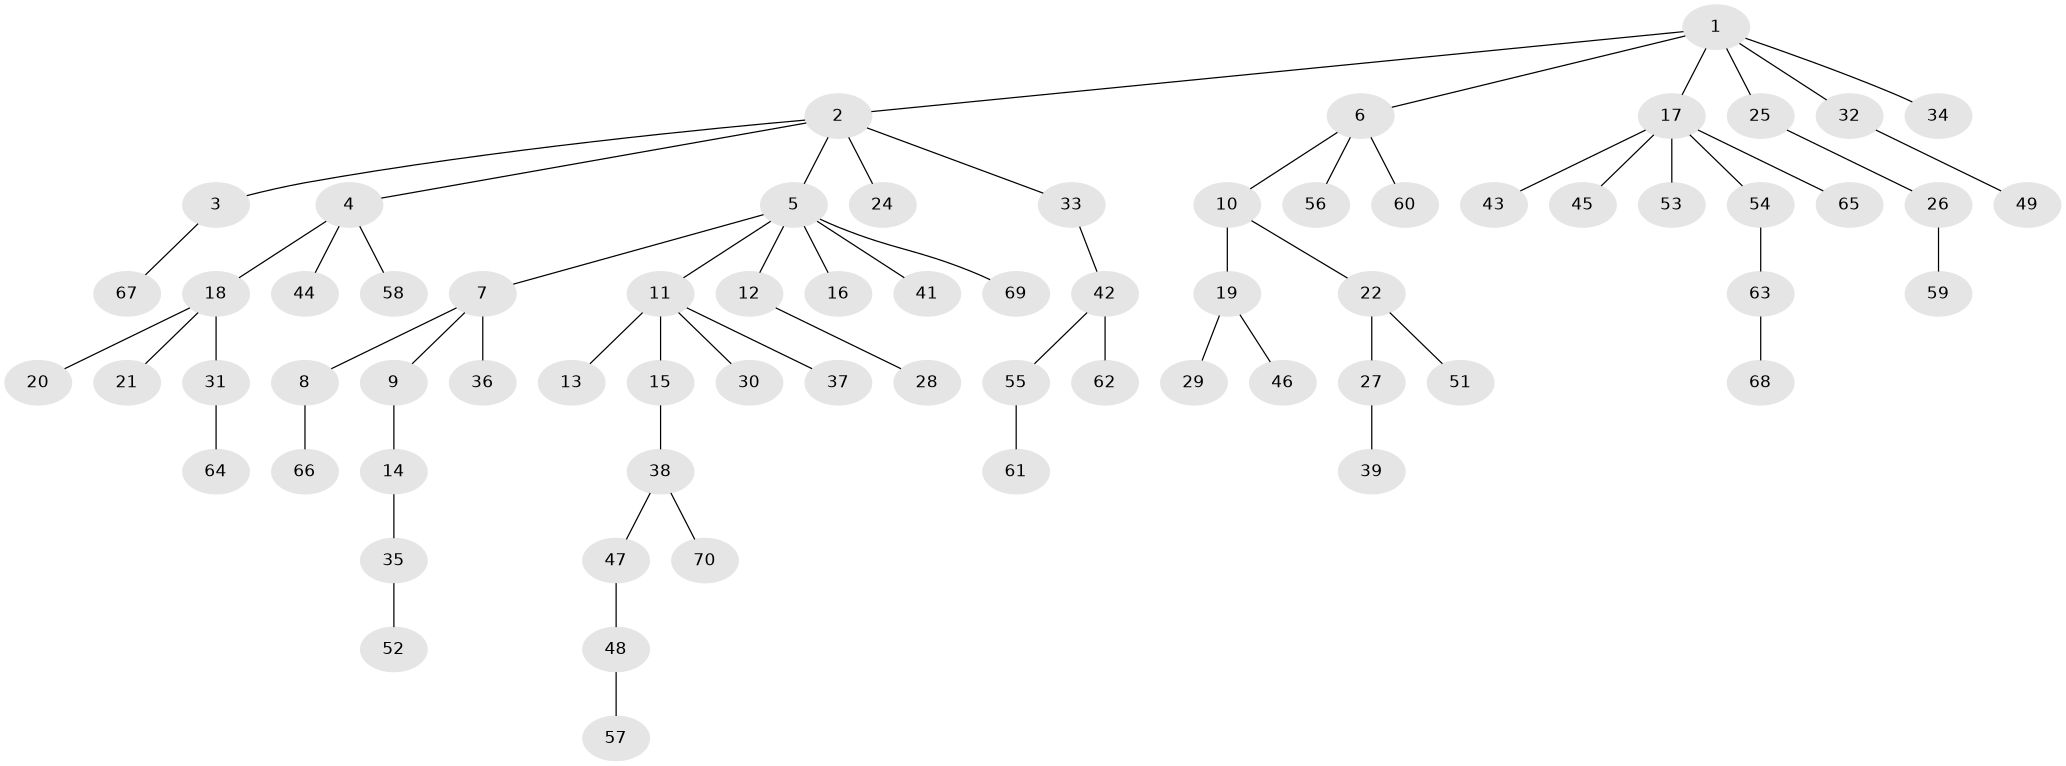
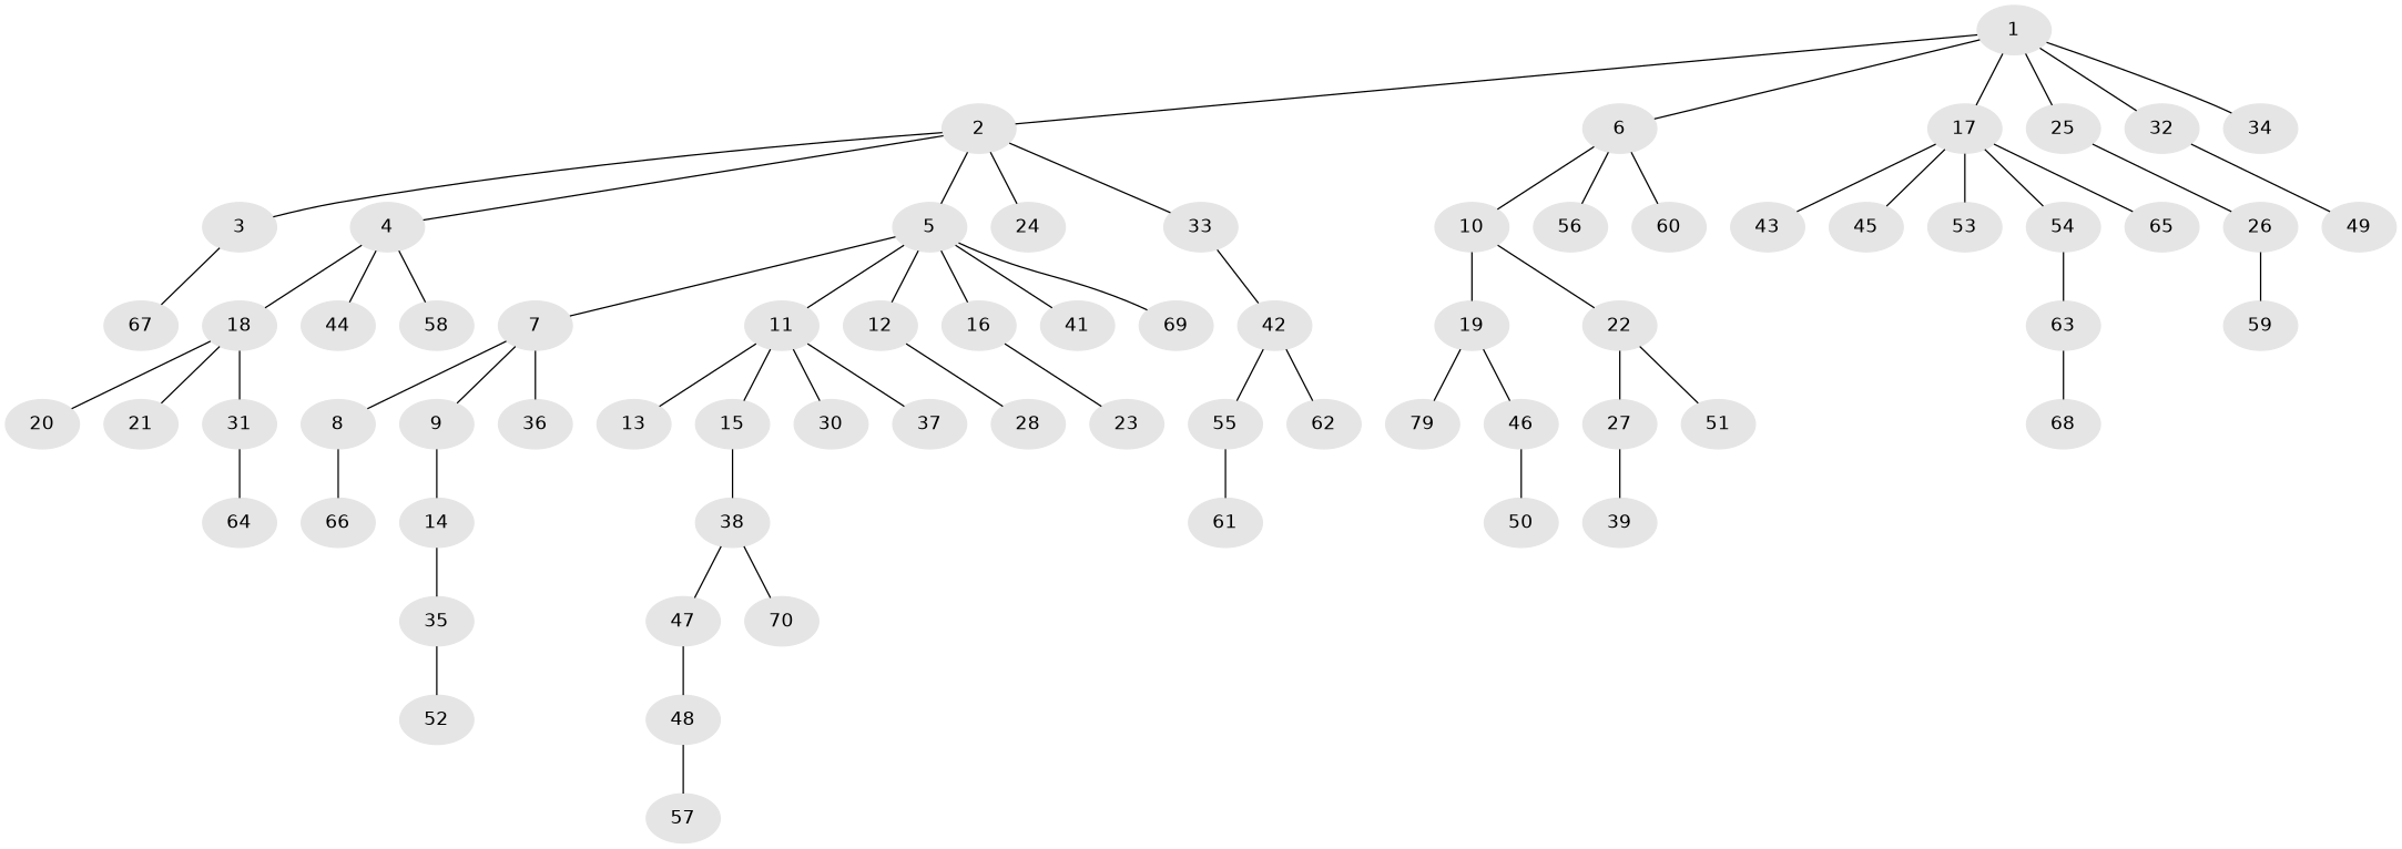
  graph {
    fontname="DejaVu Sans"
    node [color=gray90 fontname="DejaVu Sans" style=filled]
    edge [fontname="DejaVu Sans"]
    1
    2
    6
    17
    25
    32
    34
    3
    4
    5
    24
    33
    10
    56
    60
    43
    45
    53
    54
    65
    26
    49
    67
    18
    44
    58
    7
    11
    12
    16
    41
    69
    42
    20
    21
    31
    8
    9
    36
    13
    15
    30
    37
    28
+   23
    19
    22
    66
    14
    35
-   29
+   29 [label=79]
    46
    27
    51
    38
    52
    47
    70
    63
    64
+   50
    39
    59
    55
    62
    48
    61
    57
    68
    1 -- 2
    1 -- 6
    1 -- 17
    1 -- 25
    1 -- 32
    1 -- 34
    2 -- 3
    2 -- 4
    2 -- 5
    2 -- 24
    2 -- 33
    6 -- 10
    6 -- 56
    6 -- 60
    17 -- 43
    17 -- 45
    17 -- 53
    17 -- 54
    17 -- 65
    25 -- 26
    32 -- 49
    3 -- 67
    4 -- 18
    4 -- 44
    4 -- 58
    5 -- 7
    5 -- 11
    5 -- 12
    5 -- 16
    5 -- 41
    5 -- 69
    33 -- 42
    10 -- 19
    10 -- 22
    54 -- 63
    26 -- 59
    18 -- 20
    18 -- 21
    18 -- 31
    7 -- 8
    7 -- 9
    7 -- 36
    11 -- 13
    11 -- 15
    11 -- 30
    11 -- 37
    12 -- 28
+   16 -- 23
    42 -- 55
    42 -- 62
    31 -- 64
    8 -- 66
    9 -- 14
    15 -- 38
    19 -- 29
    19 -- 46
    22 -- 27
    22 -- 51
    14 -- 35
    35 -- 52
+   46 -- 50
    27 -- 39
    38 -- 47
    38 -- 70
    47 -- 48
    63 -- 68
    55 -- 61
    48 -- 57
  }
